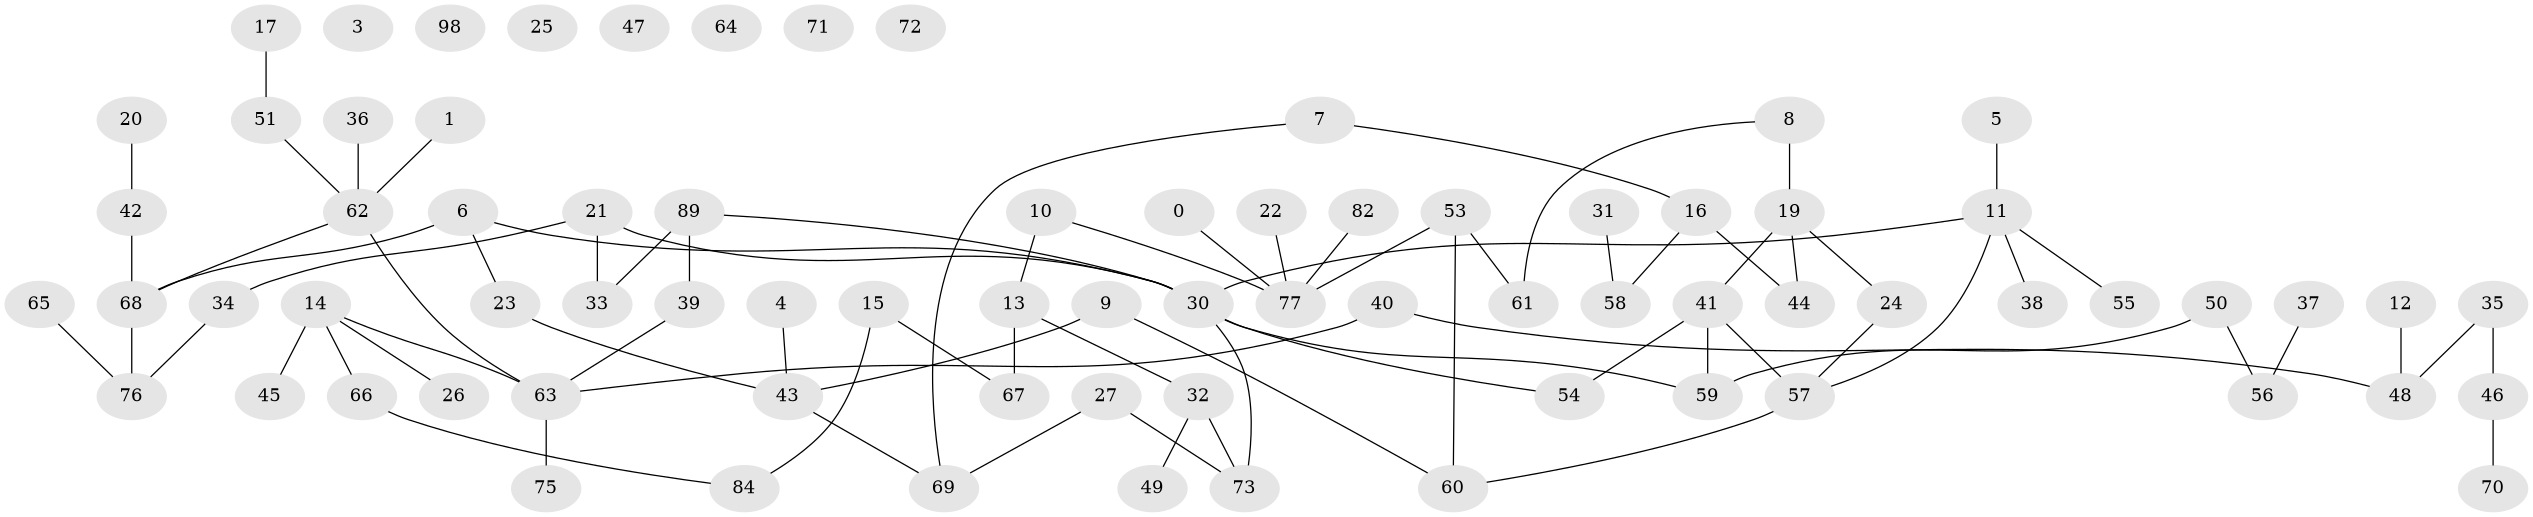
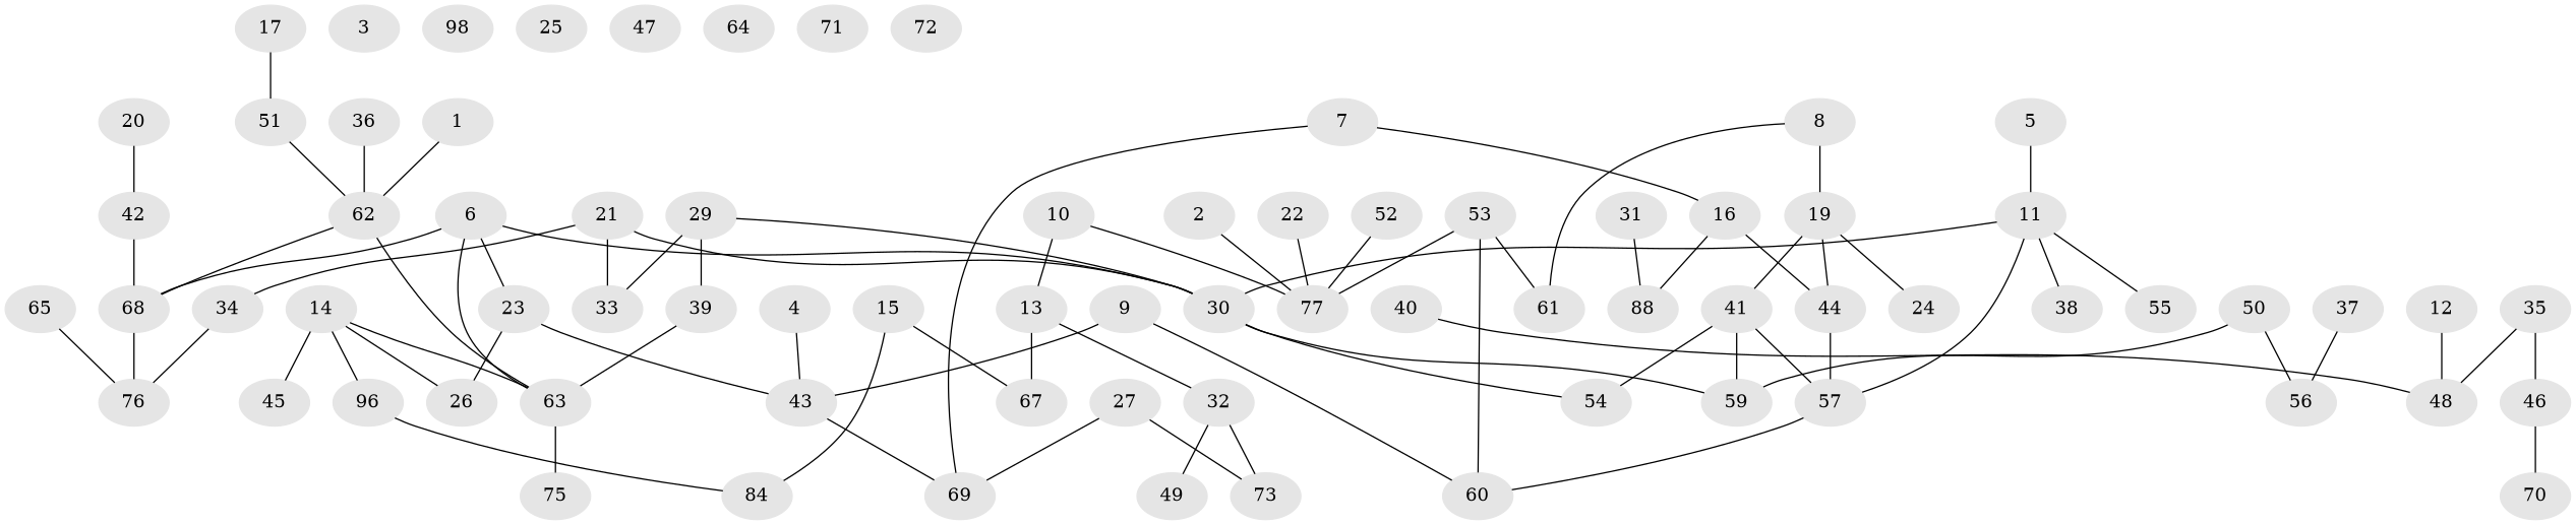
  graph {
    node [color=gray90 style=filled]
    1
    62
    68
    63
-   2 [label=0]
+   2
    77
    3
    4
    43
    69
    5
    11
    30
    38
    55
    57
    6
    23
    26
    73
    54
    59
    76
    7
    16
    44
-   58
+   58 [label=88]
    8
    19
    61
    24
    41
    9
    60
    10
    13
    32
    67
    12
    48
    49
    14
    45
-   66
+   66 [label=96]
    75
    n46 [label=84]
    15
    17
    51
    n50 [label=98]
    20
    42
    21
    33
    34
    22
    25
    27
-   29 [label=89]
+   29
    39
    31
    35
    46
    70
    36
    37
    56
    40
    47
    50
-   52 [label=82]
+   52
    53
    64
    65
    71
    72
    1 -- 62
    62 -- 68
    62 -- 63
    68 -- 76
    63 -- 75
    2 -- 77
    4 -- 43
    43 -- 69
    5 -- 11
    11 -- 30
    11 -- 38
    11 -- 55
    11 -- 57
-   30 -- 73
    30 -- 54
    30 -- 59
    57 -- 60
    6 -- 68
    6 -- 30
    6 -- 23
    23 -- 43
+   23 -- 26
    7 -- 69
    7 -- 16
    16 -- 44
    16 -- 58
-   24 -- 57
+   44 -- 57
    8 -- 19
    8 -- 61
    19 -- 44
    19 -- 24
    19 -- 41
    41 -- 57
    41 -- 54
    41 -- 59
    9 -- 43
    9 -- 60
    10 -- 77
    10 -- 13
    13 -- 32
    13 -- 67
    32 -- 73
    32 -- 49
    12 -- 48
    14 -- 63
    14 -- 26
    14 -- 45
    14 -- 66
    66 -- n46
    15 -- 67
    15 -- n46
    17 -- 51
    51 -- 62
    20 -- 42
    42 -- 68
    21 -- 30
    21 -- 33
    21 -- 34
    34 -- 76
    22 -- 77
    27 -- 69
    27 -- 73
    29 -- 30
    29 -- 33
    29 -- 39
    39 -- 63
    31 -- 58
    35 -- 48
    35 -- 46
    46 -- 70
    36 -- 62
    37 -- 56
-   40 -- 63
+   6 -- 63
    40 -- 48
    50 -- 59
    50 -- 56
    52 -- 77
    53 -- 77
    53 -- 61
    53 -- 60
    65 -- 76
  }
